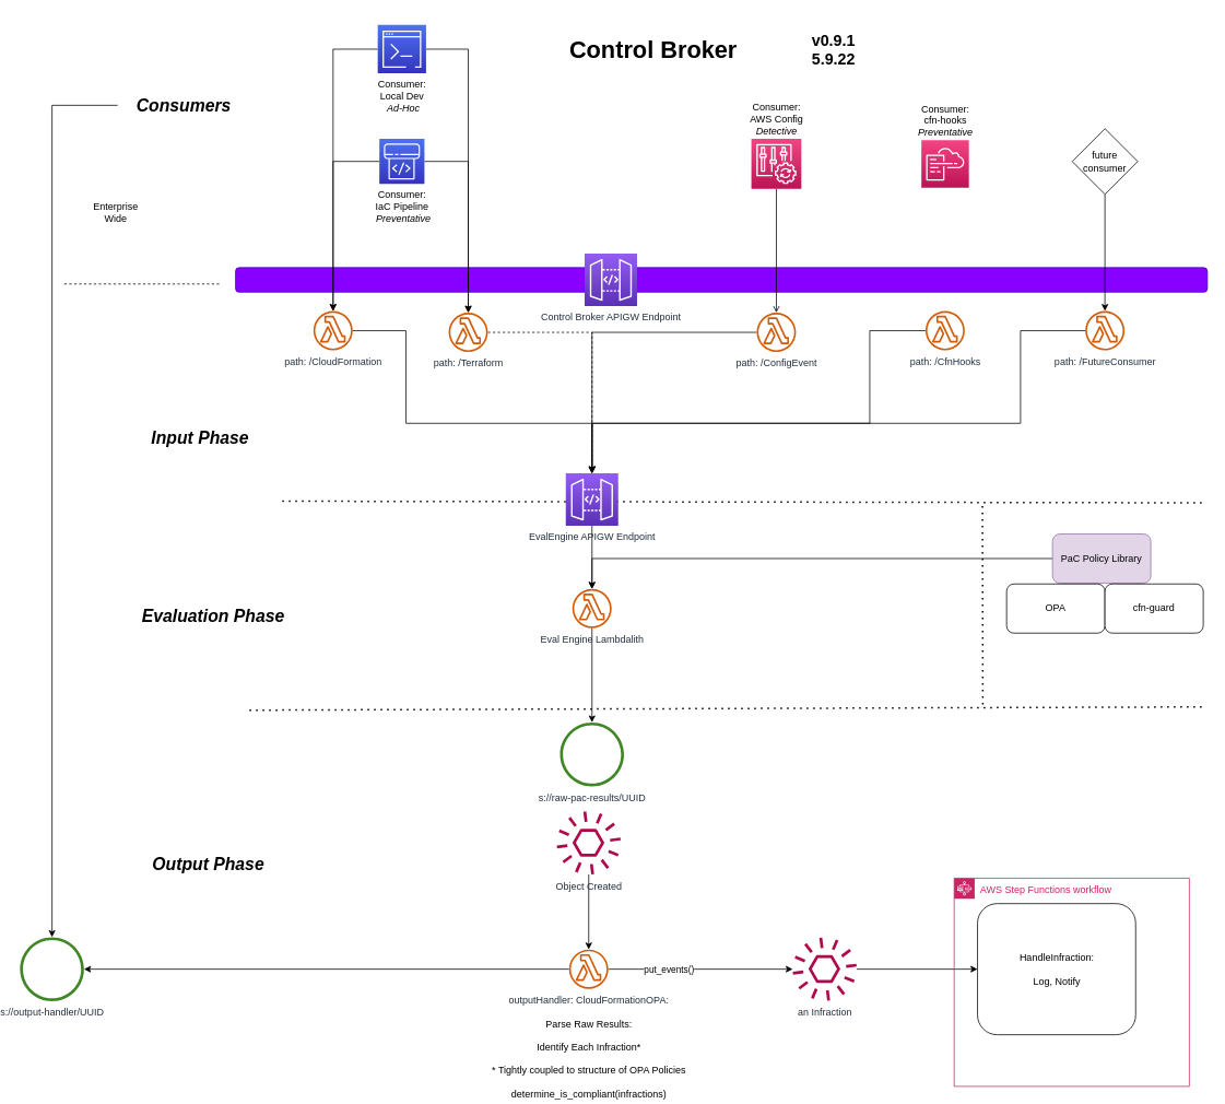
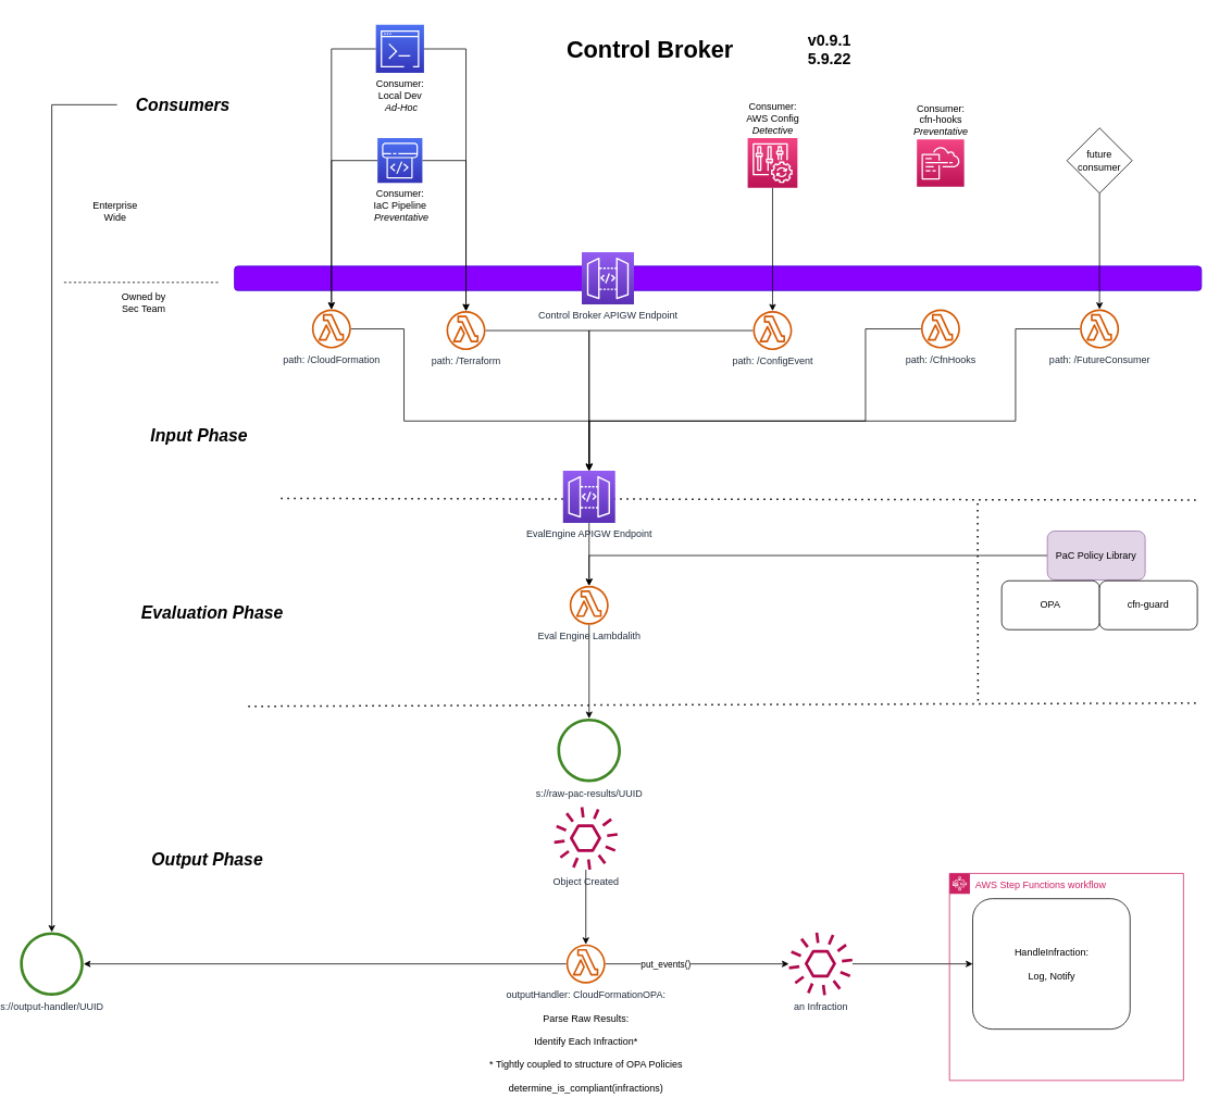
  <mxCell id="0" />
  <mxCell id="1" parent="0" />
  <mxCell id="2" value="" style="rounded=1;whiteSpace=wrap;html=1;fillColor=#8800FF;fontColor=#ffffff;strokeColor=#3700CC;" vertex="1" parent="1"><mxGeometry x="283" y="326" width="1186" height="30" as="geometry" /></mxCell>
  <mxCell id="3" value="" style="endArrow=none;dashed=1;html=1;dashPattern=1 3;strokeWidth=2;rounded=0;" parent="1" edge="1"><mxGeometry width="50" height="50" relative="1" as="geometry"><mxPoint x="300" y="866" as="sourcePoint" /><mxPoint x="1467" y="862" as="targetPoint" /></mxGeometry></mxCell>
  <mxCell id="4" value="" style="endArrow=none;dashed=1;html=1;dashPattern=1 3;strokeWidth=2;rounded=0;startArrow=none;" parent="1" edge="1"><mxGeometry width="50" height="50" relative="1" as="geometry"><mxPoint x="340" y="611" as="sourcePoint" /><mxPoint x="1467" y="613" as="targetPoint" /></mxGeometry></mxCell>
  <mxCell id="5" style="edgeStyle=orthogonalEdgeStyle;rounded=0;orthogonalLoop=1;jettySize=auto;html=1;fontSize=19;" parent="1" source="6" target="24" edge="1"><mxGeometry relative="1" as="geometry" /></mxCell>
  <mxCell id="6" value="PaC Policy Library" style="rounded=1;whiteSpace=wrap;html=1;fillColor=#e1d5e7;strokeColor=#9673a6;" parent="1" vertex="1"><mxGeometry x="1280" y="651" width="120" height="60" as="geometry" /></mxCell>
  <mxCell id="7" style="edgeStyle=orthogonalEdgeStyle;rounded=0;orthogonalLoop=1;jettySize=auto;html=1;fontSize=21;exitX=0;exitY=0.5;exitDx=0;exitDy=0;" parent="1" source="49" edge="1" target="53"><mxGeometry relative="1" as="geometry"><mxPoint x="55.5" y="1424" as="targetPoint" /></mxGeometry></mxCell>
  <mxCell id="8" value="Control Broker APIGW Endpoint" style="sketch=0;points=[[0,0,0],[0.25,0,0],[0.5,0,0],[0.75,0,0],[1,0,0],[0,1,0],[0.25,1,0],[0.5,1,0],[0.75,1,0],[1,1,0],[0,0.25,0],[0,0.5,0],[0,0.75,0],[1,0.25,0],[1,0.5,0],[1,0.75,0]];outlineConnect=0;fontColor=#232F3E;gradientColor=#945DF2;gradientDirection=north;fillColor=#5A30B5;strokeColor=#ffffff;dashed=0;verticalLabelPosition=bottom;verticalAlign=top;align=center;html=1;fontSize=12;fontStyle=0;aspect=fixed;shape=mxgraph.aws4.resourceIcon;resIcon=mxgraph.aws4.api_gateway;" parent="1" vertex="1"><mxGeometry x="709" y="309" width="64" height="64" as="geometry" /></mxCell>
  <mxCell id="9" style="edgeStyle=orthogonalEdgeStyle;rounded=0;orthogonalLoop=1;jettySize=auto;html=1;" edge="1" parent="1" source="10" target="22"><mxGeometry relative="1" as="geometry"><Array as="points"><mxPoint x="491" y="403" /><mxPoint x="491" y="516" /><mxPoint x="718" y="516" /></Array></mxGeometry></mxCell>
  <mxCell id="10" value="path: /CloudFormation" style="sketch=0;outlineConnect=0;fontColor=#232F3E;gradientColor=none;fillColor=#D45B07;strokeColor=none;dashed=0;verticalLabelPosition=bottom;verticalAlign=top;align=center;html=1;fontSize=12;fontStyle=0;aspect=fixed;pointerEvents=1;shape=mxgraph.aws4.lambda_function;" parent="1" vertex="1"><mxGeometry x="378" y="379" width="48" height="48" as="geometry" /></mxCell>
  <mxCell id="11" style="edgeStyle=orthogonalEdgeStyle;rounded=0;orthogonalLoop=1;jettySize=auto;html=1;" edge="1" parent="1" source="12" target="22"><mxGeometry relative="1" as="geometry" /></mxCell>
  <mxCell id="12" value="path: /ConfigEvent" style="sketch=0;outlineConnect=0;fontColor=#232F3E;gradientColor=none;fillColor=#D45B07;strokeColor=none;dashed=0;verticalLabelPosition=bottom;verticalAlign=top;align=center;html=1;fontSize=12;fontStyle=0;aspect=fixed;pointerEvents=1;shape=mxgraph.aws4.lambda_function;" parent="1" vertex="1"><mxGeometry x="919" y="381" width="48" height="48" as="geometry" /></mxCell>
- <mxCell id="13" style="edgeStyle=orthogonalEdgeStyle;rounded=0;orthogonalLoop=1;jettySize=auto;html=1;dashed=1;" edge="1" parent="1" source="14" target="22"><mxGeometry relative="1" as="geometry" /></mxCell>
+ <mxCell id="13" style="edgeStyle=orthogonalEdgeStyle;rounded=0;orthogonalLoop=1;jettySize=auto;html=1;" edge="1" parent="1" source="14" target="22"><mxGeometry relative="1" as="geometry" /></mxCell>
  <mxCell id="14" value="path: /Terraform" style="sketch=0;outlineConnect=0;fontColor=#232F3E;gradientColor=none;fillColor=#D45B07;strokeColor=none;dashed=0;verticalLabelPosition=bottom;verticalAlign=top;align=center;html=1;fontSize=12;fontStyle=0;aspect=fixed;pointerEvents=1;shape=mxgraph.aws4.lambda_function;" parent="1" vertex="1"><mxGeometry x="543" y="381" width="48" height="48" as="geometry" /></mxCell>
  <mxCell id="15" value="" style="endArrow=none;dashed=1;html=1;rounded=0;" parent="1" edge="1"><mxGeometry width="50" height="50" relative="1" as="geometry"><mxPoint x="263" y="346" as="sourcePoint" /><mxPoint x="72" y="346" as="targetPoint" /></mxGeometry></mxCell>
  <mxCell id="16" value="Enterprise Wide" style="text;html=1;strokeColor=none;fillColor=none;align=center;verticalAlign=middle;whiteSpace=wrap;rounded=0;" parent="1" vertex="1"><mxGeometry x="107" y="244" width="60" height="30" as="geometry" /></mxCell>
+ <mxCell id="17" value="Owned by Sec Team" style="text;html=1;strokeColor=none;fillColor=none;align=center;verticalAlign=middle;whiteSpace=wrap;rounded=0;" parent="1" vertex="1"><mxGeometry x="142" y="356" width="60" height="30" as="geometry" /></mxCell>
  <mxCell id="18" value="OPA" style="rounded=1;whiteSpace=wrap;html=1;" parent="1" vertex="1"><mxGeometry x="1224" y="712" width="120" height="60" as="geometry" /></mxCell>
  <mxCell id="19" value="cfn-guard" style="rounded=1;whiteSpace=wrap;html=1;" parent="1" vertex="1"><mxGeometry x="1344" y="712" width="120" height="60" as="geometry" /></mxCell>
  <mxCell id="20" value="v0.9.1&lt;br style=&quot;font-size: 19px&quot;&gt;5.9.22" style="text;html=1;strokeColor=none;fillColor=none;align=center;verticalAlign=middle;whiteSpace=wrap;rounded=0;fontSize=19;fontStyle=1" parent="1" vertex="1"><mxGeometry x="903" y="20" width="220" height="82" as="geometry" /></mxCell>
  <mxCell id="21" style="edgeStyle=orthogonalEdgeStyle;rounded=0;orthogonalLoop=1;jettySize=auto;html=1;fontSize=19;" parent="1" source="22" target="24" edge="1"><mxGeometry relative="1" as="geometry" /></mxCell>
  <mxCell id="22" value="EvalEngine APIGW Endpoint" style="sketch=0;points=[[0,0,0],[0.25,0,0],[0.5,0,0],[0.75,0,0],[1,0,0],[0,1,0],[0.25,1,0],[0.5,1,0],[0.75,1,0],[1,1,0],[0,0.25,0],[0,0.5,0],[0,0.75,0],[1,0.25,0],[1,0.5,0],[1,0.75,0]];outlineConnect=0;fontColor=#232F3E;gradientColor=#945DF2;gradientDirection=north;fillColor=#5A30B5;strokeColor=#ffffff;dashed=0;verticalLabelPosition=bottom;verticalAlign=top;align=center;html=1;fontSize=12;fontStyle=0;aspect=fixed;shape=mxgraph.aws4.resourceIcon;resIcon=mxgraph.aws4.api_gateway;" parent="1" vertex="1"><mxGeometry x="686" y="577" width="64" height="64" as="geometry" /></mxCell>
  <mxCell id="23" style="edgeStyle=orthogonalEdgeStyle;rounded=0;orthogonalLoop=1;jettySize=auto;html=1;" parent="1" source="24" target="28" edge="1"><mxGeometry relative="1" as="geometry" /></mxCell>
  <mxCell id="24" value="Eval Engine Lambdalith" style="sketch=0;outlineConnect=0;fontColor=#232F3E;gradientColor=none;fillColor=#D45B07;strokeColor=none;dashed=0;verticalLabelPosition=bottom;verticalAlign=top;align=center;html=1;fontSize=12;fontStyle=0;aspect=fixed;pointerEvents=1;shape=mxgraph.aws4.lambda_function;" parent="1" vertex="1"><mxGeometry x="694" y="718" width="48" height="48" as="geometry" /></mxCell>
  <mxCell id="25" style="edgeStyle=orthogonalEdgeStyle;rounded=0;orthogonalLoop=1;jettySize=auto;html=1;" edge="1" parent="1" source="26" target="22"><mxGeometry relative="1" as="geometry"><Array as="points"><mxPoint x="1057" y="403" /><mxPoint x="1057" y="516" /><mxPoint x="718" y="516" /></Array></mxGeometry></mxCell>
  <mxCell id="26" value="path: /CfnHooks" style="sketch=0;outlineConnect=0;fontColor=#232F3E;gradientColor=none;fillColor=#D45B07;strokeColor=none;dashed=0;verticalLabelPosition=bottom;verticalAlign=top;align=center;html=1;fontSize=12;fontStyle=0;aspect=fixed;pointerEvents=1;shape=mxgraph.aws4.lambda_function;" parent="1" vertex="1"><mxGeometry x="1125" y="379" width="48" height="48" as="geometry" /></mxCell>
  <mxCell id="27" value="" style="endArrow=none;dashed=1;html=1;dashPattern=1 3;strokeWidth=2;rounded=0;" parent="1" edge="1"><mxGeometry width="50" height="50" relative="1" as="geometry"><mxPoint x="1194.5" y="617" as="sourcePoint" /><mxPoint x="1195" y="864" as="targetPoint" /></mxGeometry></mxCell>
  <mxCell id="28" value="s://raw-pac-results/UUID" style="sketch=0;outlineConnect=0;fontColor=#232F3E;gradientColor=none;fillColor=#3F8624;strokeColor=none;dashed=0;verticalLabelPosition=bottom;verticalAlign=top;align=center;html=1;fontSize=12;fontStyle=0;aspect=fixed;pointerEvents=1;shape=mxgraph.aws4.object;" parent="1" vertex="1"><mxGeometry x="679" y="881" width="78" height="78" as="geometry" /></mxCell>
  <mxCell id="29" value="HandleInfraction:&lt;br&gt;&lt;br&gt;Log, Notify" style="rounded=1;whiteSpace=wrap;html=1;" parent="1" vertex="1"><mxGeometry x="1188.5" y="1102" width="193" height="160" as="geometry" /></mxCell>
  <mxCell id="30" style="edgeStyle=orthogonalEdgeStyle;rounded=0;orthogonalLoop=1;jettySize=auto;html=1;fontSize=21;" parent="1" source="31" target="29" edge="1"><mxGeometry relative="1" as="geometry" /></mxCell>
  <mxCell id="31" value="an Infraction" style="sketch=0;outlineConnect=0;fontColor=#232F3E;gradientColor=none;fillColor=#B0084D;strokeColor=none;dashed=0;verticalLabelPosition=bottom;verticalAlign=top;align=center;html=1;fontSize=12;fontStyle=0;aspect=fixed;pointerEvents=1;shape=mxgraph.aws4.event;" parent="1" vertex="1"><mxGeometry x="963" y="1143" width="78" height="78" as="geometry" /></mxCell>
  <mxCell id="32" style="edgeStyle=orthogonalEdgeStyle;rounded=0;orthogonalLoop=1;jettySize=auto;html=1;fontSize=21;" parent="1" source="35" target="31" edge="1"><mxGeometry relative="1" as="geometry" /></mxCell>
  <mxCell id="33" value="put_events()" style="edgeLabel;html=1;align=center;verticalAlign=middle;resizable=0;points=[];" parent="32" vertex="1" connectable="0"><mxGeometry x="-0.342" relative="1" as="geometry"><mxPoint as="offset" /></mxGeometry></mxCell>
  <mxCell id="34" style="edgeStyle=orthogonalEdgeStyle;rounded=0;orthogonalLoop=1;jettySize=auto;html=1;" parent="1" source="35" target="53" edge="1"><mxGeometry relative="1" as="geometry" /></mxCell>
  <mxCell id="35" value="outputHandler: CloudFormationOPA:&lt;br&gt;&lt;br&gt;&lt;span style=&quot;color: rgb(0, 0, 0);&quot;&gt;Parse Raw Results:&lt;/span&gt;&lt;br style=&quot;color: rgb(0, 0, 0);&quot;&gt;&lt;br style=&quot;color: rgb(0, 0, 0);&quot;&gt;&lt;span style=&quot;color: rgb(0, 0, 0);&quot;&gt;Identify Each Infraction*&lt;/span&gt;&lt;br style=&quot;color: rgb(0, 0, 0);&quot;&gt;&lt;br style=&quot;color: rgb(0, 0, 0);&quot;&gt;&lt;span style=&quot;color: rgb(0, 0, 0);&quot;&gt;* Tightly coupled to structure of OPA Policies&lt;br&gt;&lt;br&gt;&lt;/span&gt;&lt;span style=&quot;color: rgb(0, 0, 0);&quot;&gt;determine_is_compliant(infractions)&lt;/span&gt;&lt;span style=&quot;color: rgb(0, 0, 0);&quot;&gt;&lt;br&gt;&lt;/span&gt;" style="sketch=0;outlineConnect=0;fontColor=#232F3E;gradientColor=none;fillColor=#D45B07;strokeColor=none;dashed=0;verticalLabelPosition=bottom;verticalAlign=top;align=center;html=1;fontSize=12;fontStyle=0;aspect=fixed;pointerEvents=1;shape=mxgraph.aws4.lambda_function;" parent="1" vertex="1"><mxGeometry x="690" y="1158" width="48" height="48" as="geometry" /></mxCell>
  <mxCell id="36" value="Input Phase" style="text;html=1;strokeColor=none;fillColor=none;align=center;verticalAlign=middle;whiteSpace=wrap;rounded=0;fontSize=21;fontStyle=3" parent="1" vertex="1"><mxGeometry x="159" y="521" width="162" height="26" as="geometry" /></mxCell>
  <mxCell id="37" value="Evaluation Phase" style="text;html=1;strokeColor=none;fillColor=none;align=center;verticalAlign=middle;whiteSpace=wrap;rounded=0;fontSize=21;fontStyle=3" parent="1" vertex="1"><mxGeometry x="155" y="738" width="202" height="26" as="geometry" /></mxCell>
  <mxCell id="38" value="Output Phase" style="text;html=1;strokeColor=none;fillColor=none;align=center;verticalAlign=middle;whiteSpace=wrap;rounded=0;fontSize=21;fontStyle=3" parent="1" vertex="1"><mxGeometry x="149" y="1041" width="202" height="26" as="geometry" /></mxCell>
  <mxCell id="39" style="edgeStyle=orthogonalEdgeStyle;rounded=0;orthogonalLoop=1;jettySize=auto;html=1;" edge="1" parent="1" source="41" target="14"><mxGeometry relative="1" as="geometry" /></mxCell>
  <mxCell id="40" style="edgeStyle=orthogonalEdgeStyle;rounded=0;orthogonalLoop=1;jettySize=auto;html=1;" edge="1" parent="1" source="41" target="10"><mxGeometry relative="1" as="geometry" /></mxCell>
  <mxCell id="41" value="&lt;span style=&quot;color: rgb(0, 0, 0);&quot;&gt;Consumer:&lt;br&gt;IaC Pipeline&lt;br&gt;&amp;nbsp;&lt;i&gt;Preventative&lt;/i&gt;&lt;/span&gt;" style="sketch=0;points=[[0,0,0],[0.25,0,0],[0.5,0,0],[0.75,0,0],[1,0,0],[0,1,0],[0.25,1,0],[0.5,1,0],[0.75,1,0],[1,1,0],[0,0.25,0],[0,0.5,0],[0,0.75,0],[1,0.25,0],[1,0.5,0],[1,0.75,0]];outlineConnect=0;fontColor=#232F3E;gradientColor=#4D72F3;gradientDirection=north;fillColor=#3334B9;strokeColor=#ffffff;dashed=0;verticalLabelPosition=bottom;verticalAlign=top;align=center;html=1;fontSize=12;fontStyle=0;aspect=fixed;shape=mxgraph.aws4.resourceIcon;resIcon=mxgraph.aws4.codepipeline;" parent="1" vertex="1"><mxGeometry x="458.5" y="169" width="55" height="55" as="geometry" /></mxCell>
  <mxCell id="42" style="edgeStyle=orthogonalEdgeStyle;rounded=0;orthogonalLoop=1;jettySize=auto;html=1;" edge="1" parent="1" source="44" target="14"><mxGeometry relative="1" as="geometry" /></mxCell>
  <mxCell id="43" style="edgeStyle=orthogonalEdgeStyle;rounded=0;orthogonalLoop=1;jettySize=auto;html=1;" edge="1" parent="1" source="44" target="10"><mxGeometry relative="1" as="geometry" /></mxCell>
  <mxCell id="44" value="&lt;span style=&quot;color: rgb(0, 0, 0);&quot;&gt;Consumer:&lt;/span&gt;&lt;br style=&quot;color: rgb(0, 0, 0);&quot;&gt;&lt;font color=&quot;#000000&quot;&gt;Local Dev&lt;/font&gt;&lt;br style=&quot;color: rgb(0, 0, 0);&quot;&gt;&lt;span style=&quot;color: rgb(0, 0, 0);&quot;&gt;&amp;nbsp;&lt;i&gt;Ad-Hoc&lt;/i&gt;&lt;/span&gt;" style="sketch=0;points=[[0,0,0],[0.25,0,0],[0.5,0,0],[0.75,0,0],[1,0,0],[0,1,0],[0.25,1,0],[0.5,1,0],[0.75,1,0],[1,1,0],[0,0.25,0],[0,0.5,0],[0,0.75,0],[1,0.25,0],[1,0.5,0],[1,0.75,0]];outlineConnect=0;fontColor=#232F3E;gradientColor=#4D72F3;gradientDirection=north;fillColor=#3334B9;strokeColor=#ffffff;dashed=0;verticalLabelPosition=bottom;verticalAlign=top;align=center;html=1;fontSize=12;fontStyle=0;aspect=fixed;shape=mxgraph.aws4.resourceIcon;resIcon=mxgraph.aws4.command_line_interface;" parent="1" vertex="1"><mxGeometry x="456.5" y="30" width="59" height="59" as="geometry" /></mxCell>
- <mxCell id="45" style="edgeStyle=orthogonalEdgeStyle;rounded=0;orthogonalLoop=1;jettySize=auto;html=1;endArrow=open;" edge="1" parent="1" source="46" target="12"><mxGeometry relative="1" as="geometry" /></mxCell>
+ <mxCell id="45" style="edgeStyle=orthogonalEdgeStyle;rounded=0;orthogonalLoop=1;jettySize=auto;html=1;" edge="1" parent="1" source="46" target="12"><mxGeometry relative="1" as="geometry" /></mxCell>
  <mxCell id="46" value="&lt;span style=&quot;color: rgb(0, 0, 0);&quot;&gt;Consumer:&lt;br&gt;AWS Config&lt;br&gt;&lt;i&gt;Detective&lt;/i&gt;&lt;/span&gt;" style="sketch=0;points=[[0,0,0],[0.25,0,0],[0.5,0,0],[0.75,0,0],[1,0,0],[0,1,0],[0.25,1,0],[0.5,1,0],[0.75,1,0],[1,1,0],[0,0.25,0],[0,0.5,0],[0,0.75,0],[1,0.25,0],[1,0.5,0],[1,0.75,0]];points=[[0,0,0],[0.25,0,0],[0.5,0,0],[0.75,0,0],[1,0,0],[0,1,0],[0.25,1,0],[0.5,1,0],[0.75,1,0],[1,1,0],[0,0.25,0],[0,0.5,0],[0,0.75,0],[1,0.25,0],[1,0.5,0],[1,0.75,0]];outlineConnect=0;fontColor=#232F3E;gradientColor=#F34482;gradientDirection=north;fillColor=#BC1356;strokeColor=#ffffff;dashed=0;verticalLabelPosition=top;verticalAlign=bottom;align=center;html=1;fontSize=12;fontStyle=0;aspect=fixed;shape=mxgraph.aws4.resourceIcon;resIcon=mxgraph.aws4.config;labelPosition=center;" parent="1" vertex="1"><mxGeometry x="912.5" y="169" width="61" height="61" as="geometry" /></mxCell>
  <mxCell id="47" value="&lt;span style=&quot;color: rgb(0, 0, 0);&quot;&gt;Consumer:&lt;br&gt;cfn-hooks&lt;br&gt;&lt;i&gt;Preventative&lt;/i&gt;&lt;/span&gt;" style="sketch=0;points=[[0,0,0],[0.25,0,0],[0.5,0,0],[0.75,0,0],[1,0,0],[0,1,0],[0.25,1,0],[0.5,1,0],[0.75,1,0],[1,1,0],[0,0.25,0],[0,0.5,0],[0,0.75,0],[1,0.25,0],[1,0.5,0],[1,0.75,0]];points=[[0,0,0],[0.25,0,0],[0.5,0,0],[0.75,0,0],[1,0,0],[0,1,0],[0.25,1,0],[0.5,1,0],[0.75,1,0],[1,1,0],[0,0.25,0],[0,0.5,0],[0,0.75,0],[1,0.25,0],[1,0.5,0],[1,0.75,0]];outlineConnect=0;fontColor=#232F3E;gradientColor=#F34482;gradientDirection=north;fillColor=#BC1356;strokeColor=#ffffff;dashed=0;verticalLabelPosition=top;verticalAlign=bottom;align=center;html=1;fontSize=12;fontStyle=0;aspect=fixed;shape=mxgraph.aws4.resourceIcon;resIcon=mxgraph.aws4.cloudformation;labelPosition=center;" parent="1" vertex="1"><mxGeometry x="1120" y="170.5" width="58" height="58" as="geometry" /></mxCell>
  <mxCell id="48" value="&lt;font style=&quot;font-size: 29px;&quot;&gt;Control Broker&lt;/font&gt;" style="text;html=1;strokeColor=none;fillColor=none;align=center;verticalAlign=middle;whiteSpace=wrap;rounded=0;fontSize=19;fontStyle=1" parent="1" vertex="1"><mxGeometry x="683" y="20" width="220" height="82" as="geometry" /></mxCell>
  <mxCell id="49" value="Consumers" style="text;html=1;strokeColor=none;fillColor=none;align=center;verticalAlign=middle;whiteSpace=wrap;rounded=0;fontSize=21;fontStyle=3" parent="1" vertex="1"><mxGeometry x="139" y="115" width="162" height="26" as="geometry" /></mxCell>
  <mxCell id="50" value="AWS Step Functions workflow" style="points=[[0,0],[0.25,0],[0.5,0],[0.75,0],[1,0],[1,0.25],[1,0.5],[1,0.75],[1,1],[0.75,1],[0.5,1],[0.25,1],[0,1],[0,0.75],[0,0.5],[0,0.25]];outlineConnect=0;gradientColor=none;html=1;whiteSpace=wrap;fontSize=12;fontStyle=0;container=1;pointerEvents=0;collapsible=0;recursiveResize=0;shape=mxgraph.aws4.group;grIcon=mxgraph.aws4.group_aws_step_functions_workflow;strokeColor=#CD2264;fillColor=none;verticalAlign=top;align=left;spacingLeft=30;fontColor=#CD2264;dashed=0;" parent="1" vertex="1"><mxGeometry x="1160" y="1071" width="287" height="254" as="geometry" /></mxCell>
  <mxCell id="51" style="edgeStyle=orthogonalEdgeStyle;rounded=0;orthogonalLoop=1;jettySize=auto;html=1;" parent="1" source="52" target="35" edge="1"><mxGeometry relative="1" as="geometry" /></mxCell>
  <mxCell id="52" value="Object Created" style="sketch=0;outlineConnect=0;fontColor=#232F3E;gradientColor=none;fillColor=#B0084D;strokeColor=none;dashed=0;verticalLabelPosition=bottom;verticalAlign=top;align=center;html=1;fontSize=12;fontStyle=0;aspect=fixed;pointerEvents=1;shape=mxgraph.aws4.event;" parent="1" vertex="1"><mxGeometry x="675" y="989" width="78" height="78" as="geometry" /></mxCell>
  <mxCell id="53" value="s://output-handler/UUID" style="sketch=0;outlineConnect=0;fontColor=#232F3E;gradientColor=none;fillColor=#3F8624;strokeColor=none;dashed=0;verticalLabelPosition=bottom;verticalAlign=top;align=center;html=1;fontSize=12;fontStyle=0;aspect=fixed;pointerEvents=1;shape=mxgraph.aws4.object;" parent="1" vertex="1"><mxGeometry x="20" y="1143" width="78" height="78" as="geometry" /></mxCell>
  <mxCell id="54" style="edgeStyle=orthogonalEdgeStyle;rounded=0;orthogonalLoop=1;jettySize=auto;html=1;" edge="1" parent="1" source="55" target="57"><mxGeometry relative="1" as="geometry" /></mxCell>
  <mxCell id="55" value="future&lt;br&gt;consumer" style="rhombus;whiteSpace=wrap;html=1;" vertex="1" parent="1"><mxGeometry x="1304" y="156.5" width="80" height="80" as="geometry" /></mxCell>
  <mxCell id="56" style="edgeStyle=orthogonalEdgeStyle;rounded=0;orthogonalLoop=1;jettySize=auto;html=1;" edge="1" parent="1" source="57" target="22"><mxGeometry relative="1" as="geometry"><Array as="points"><mxPoint x="1241" y="403" /><mxPoint x="1241" y="516" /><mxPoint x="718" y="516" /></Array></mxGeometry></mxCell>
  <mxCell id="57" value="path: /FutureConsumer" style="sketch=0;outlineConnect=0;fontColor=#232F3E;gradientColor=none;fillColor=#D45B07;strokeColor=none;dashed=0;verticalLabelPosition=bottom;verticalAlign=top;align=center;html=1;fontSize=12;fontStyle=0;aspect=fixed;pointerEvents=1;shape=mxgraph.aws4.lambda_function;" vertex="1" parent="1"><mxGeometry x="1320" y="379" width="48" height="48" as="geometry" /></mxCell>
